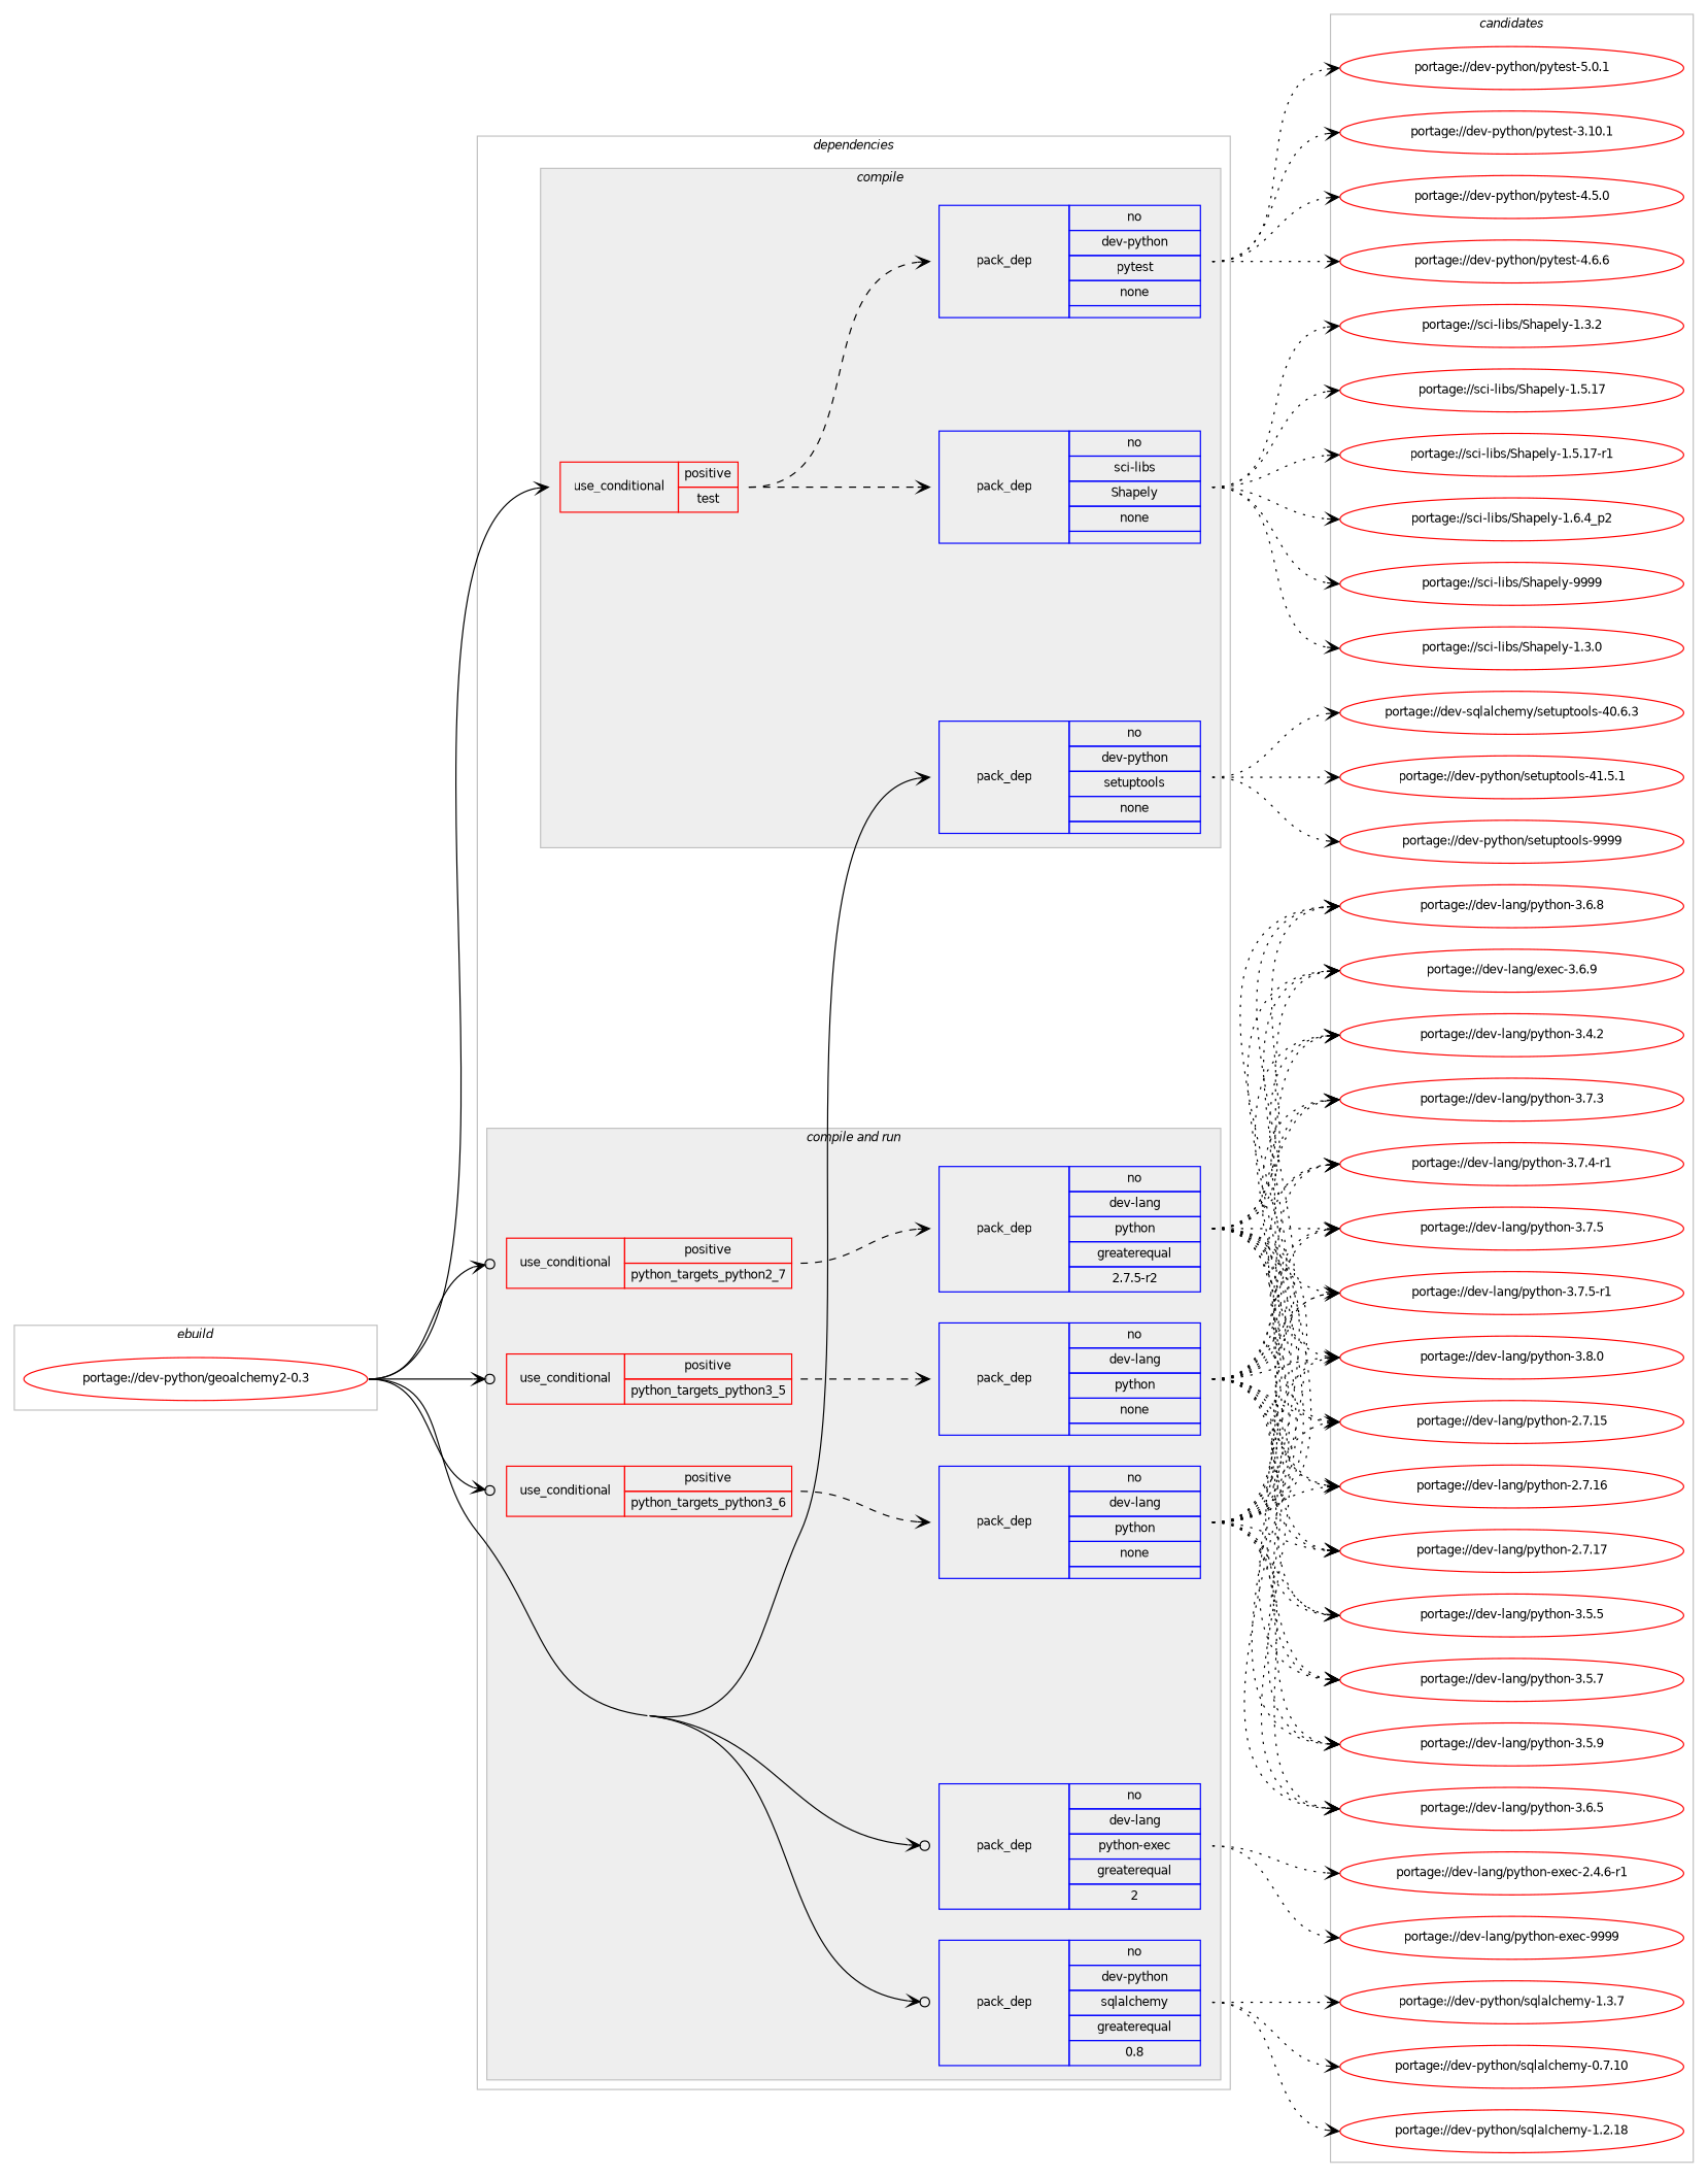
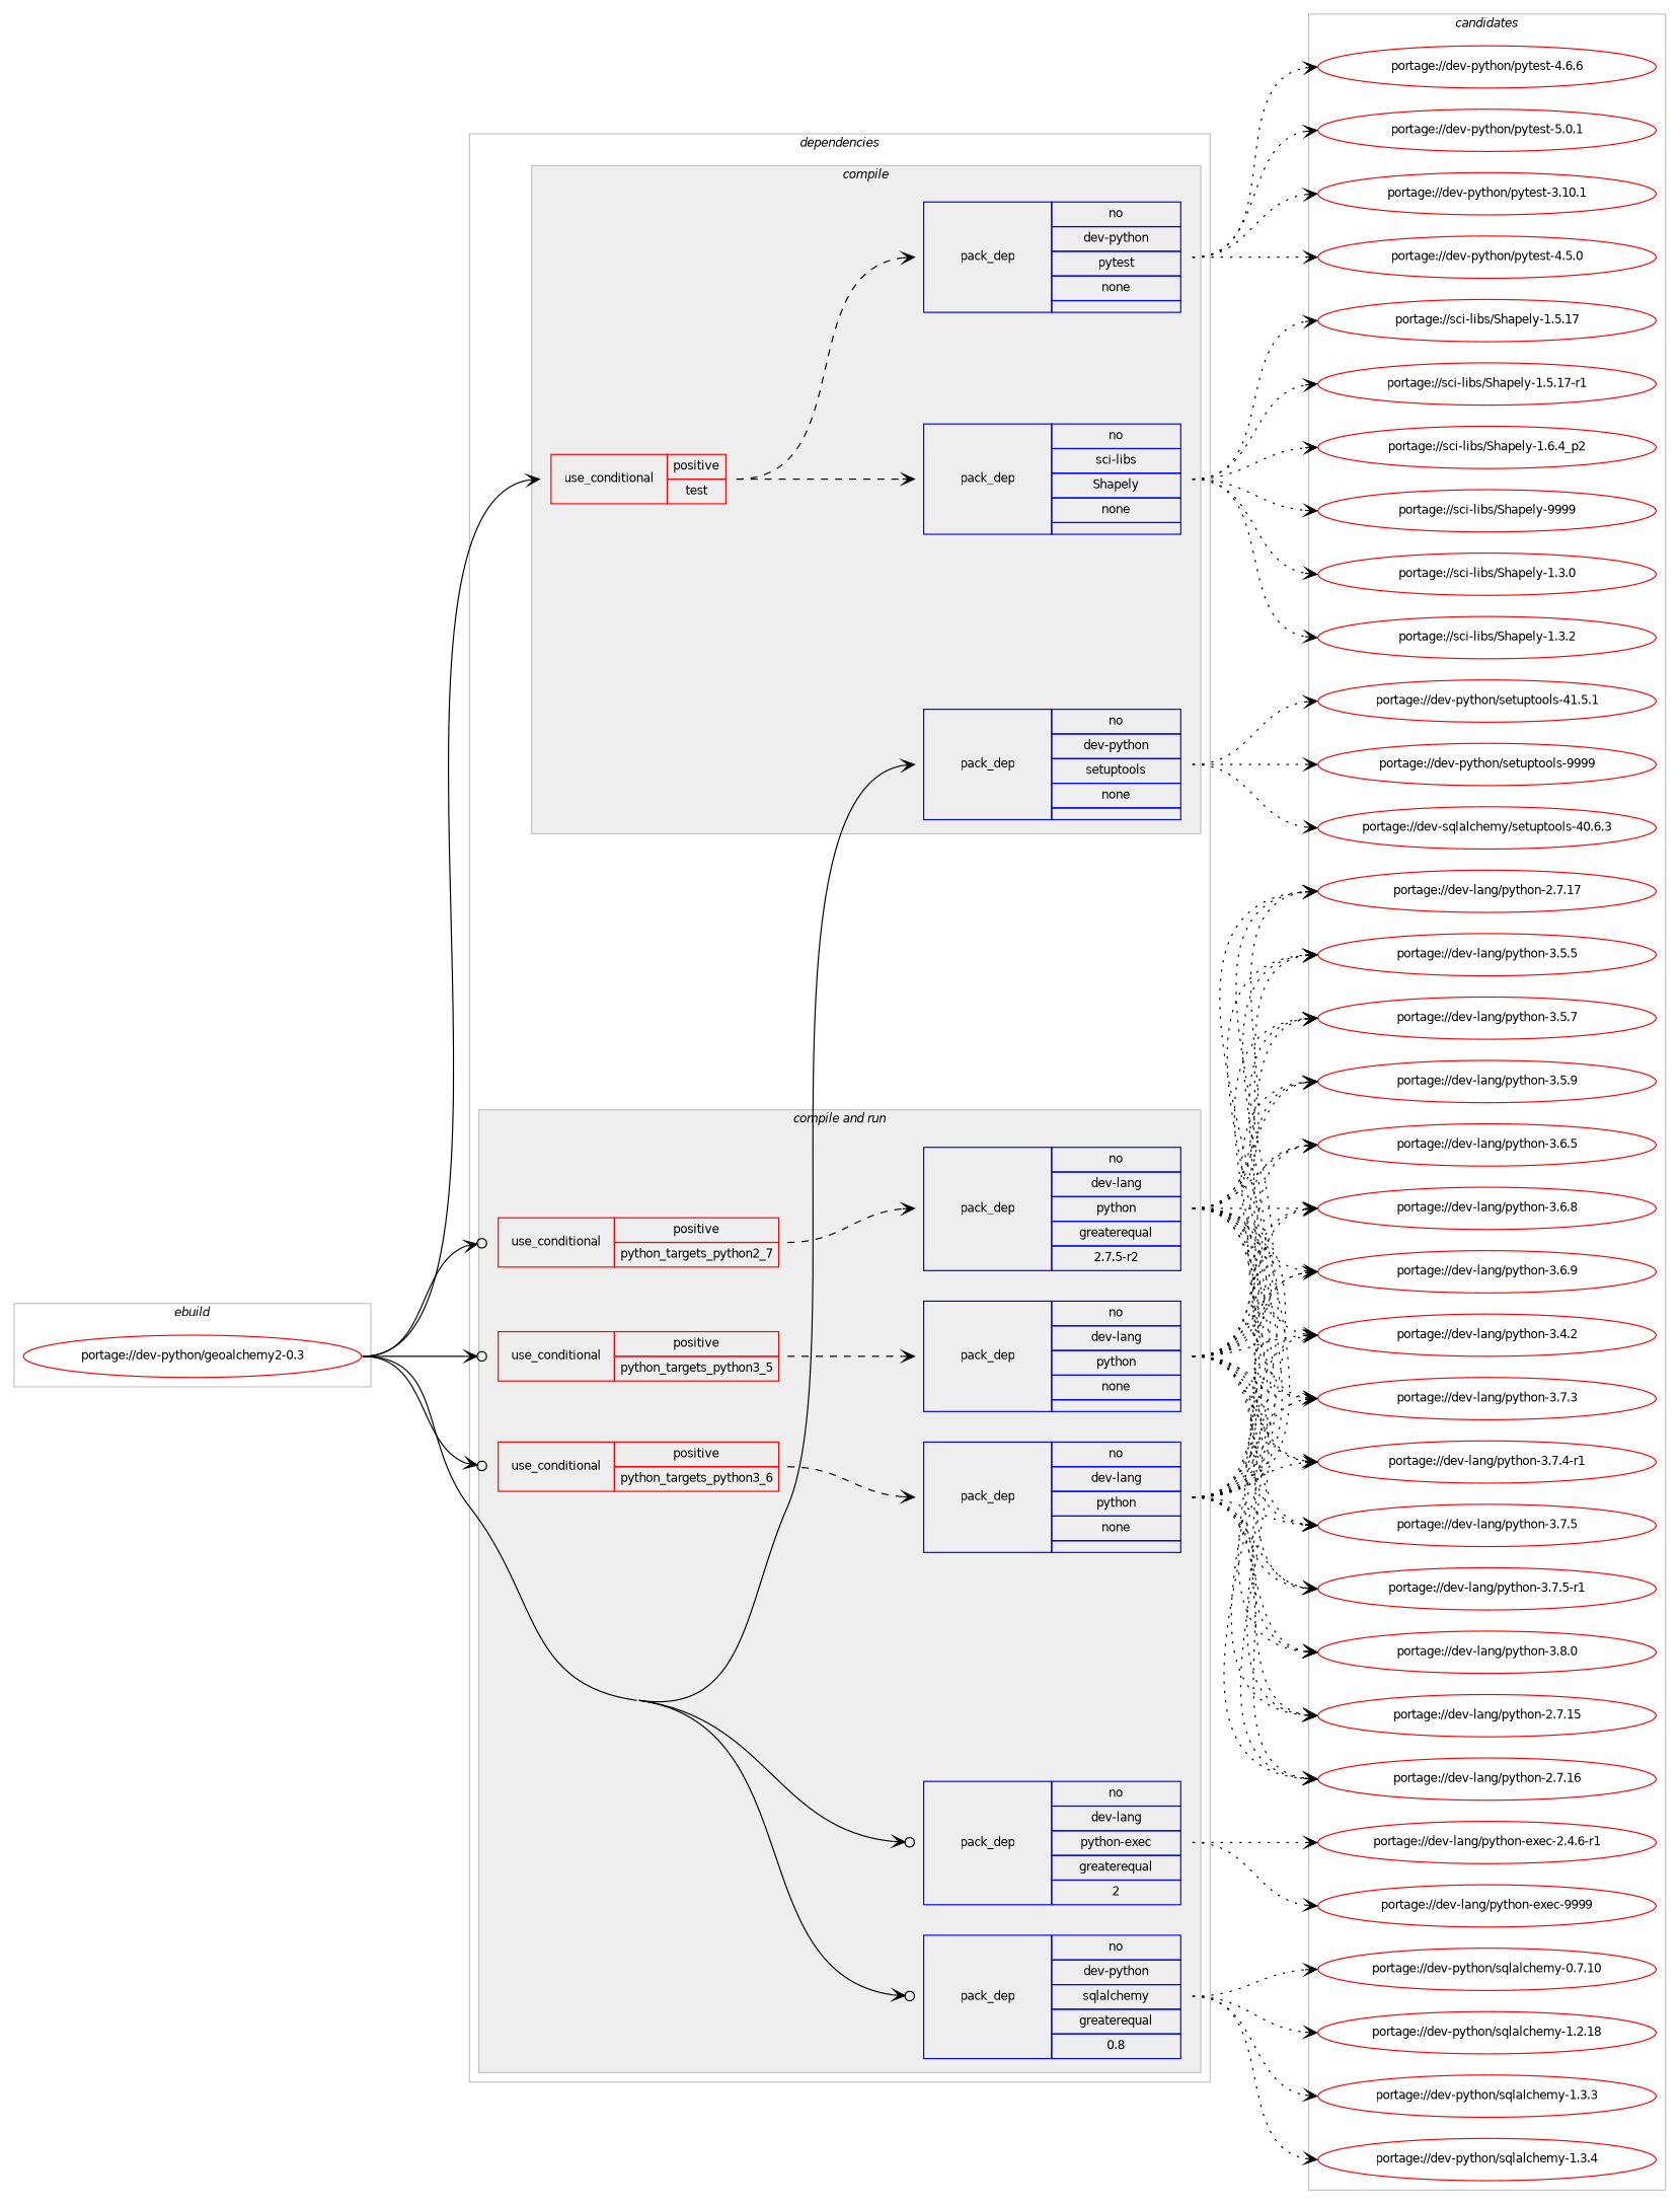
  digraph {
    compound=true
    concentrate=true
    fontname=Helvetica
    fontsize=10
    newrank=true
    rankdir=LR
    ranksep=1.5
    node [color=red fontname=Helvetica fontsize=10]
    edge [arrowhead=vee headport=w style=dotted tailport=e weight=100]
    n1 [label="portage://dev-python/geoalchemy2-0.3" width=4]
    n2 [color=blue label=<<TABLE BORDER="0" CELLBORDER="1" CELLSPACING="0" CELLPADDING="4" WIDTH="220"><TR><TD ROWSPAN="6" CELLPADDING="30">pack_dep</TD></TR><TR><TD WIDTH="110">no</TD></TR><TR><TD>sci-libs</TD></TR><TR><TD>Shapely</TD></TR><TR><TD>none</TD></TR><TR><TD></TD></TR></TABLE>> shape=none]
    n3 [color=blue label=<<TABLE BORDER="0" CELLBORDER="1" CELLSPACING="0" CELLPADDING="4" WIDTH="220"><TR><TD ROWSPAN="6" CELLPADDING="30">pack_dep</TD></TR><TR><TD WIDTH="110">no</TD></TR><TR><TD>dev-python</TD></TR><TR><TD>pytest</TD></TR><TR><TD>none</TD></TR><TR><TD></TD></TR></TABLE>> shape=none]
    n4 [label=<<TABLE BORDER="0" CELLBORDER="1" CELLSPACING="0" CELLPADDING="4"><TR><TD ROWSPAN="3" CELLPADDING="10">use_conditional</TD></TR><TR><TD>positive</TD></TR><TR><TD>test</TD></TR></TABLE>> shape=none]
    n5 [color=blue label=<<TABLE BORDER="0" CELLBORDER="1" CELLSPACING="0" CELLPADDING="4" WIDTH="220"><TR><TD ROWSPAN="6" CELLPADDING="30">pack_dep</TD></TR><TR><TD WIDTH="110">no</TD></TR><TR><TD>dev-python</TD></TR><TR><TD>setuptools</TD></TR><TR><TD>none</TD></TR><TR><TD></TD></TR></TABLE>> shape=none]
    n6 [color=blue label=<<TABLE BORDER="0" CELLBORDER="1" CELLSPACING="0" CELLPADDING="4" WIDTH="220"><TR><TD ROWSPAN="6" CELLPADDING="30">pack_dep</TD></TR><TR><TD WIDTH="110">no</TD></TR><TR><TD>dev-lang</TD></TR><TR><TD>python</TD></TR><TR><TD>greaterequal</TD></TR><TR><TD>2.7.5-r2</TD></TR></TABLE>> shape=none]
    n7 [label=<<TABLE BORDER="0" CELLBORDER="1" CELLSPACING="0" CELLPADDING="4"><TR><TD ROWSPAN="3" CELLPADDING="10">use_conditional</TD></TR><TR><TD>positive</TD></TR><TR><TD>python_targets_python2_7</TD></TR></TABLE>> shape=none]
    n8 [color=blue label=<<TABLE BORDER="0" CELLBORDER="1" CELLSPACING="0" CELLPADDING="4" WIDTH="220"><TR><TD ROWSPAN="6" CELLPADDING="30">pack_dep</TD></TR><TR><TD WIDTH="110">no</TD></TR><TR><TD>dev-lang</TD></TR><TR><TD>python</TD></TR><TR><TD>none</TD></TR><TR><TD></TD></TR></TABLE>> shape=none]
    n9 [label=<<TABLE BORDER="0" CELLBORDER="1" CELLSPACING="0" CELLPADDING="4"><TR><TD ROWSPAN="3" CELLPADDING="10">use_conditional</TD></TR><TR><TD>positive</TD></TR><TR><TD>python_targets_python3_5</TD></TR></TABLE>> shape=none]
    n10 [color=blue label=<<TABLE BORDER="0" CELLBORDER="1" CELLSPACING="0" CELLPADDING="4" WIDTH="220"><TR><TD ROWSPAN="6" CELLPADDING="30">pack_dep</TD></TR><TR><TD WIDTH="110">no</TD></TR><TR><TD>dev-lang</TD></TR><TR><TD>python</TD></TR><TR><TD>none</TD></TR><TR><TD></TD></TR></TABLE>> shape=none]
    n11 [label=<<TABLE BORDER="0" CELLBORDER="1" CELLSPACING="0" CELLPADDING="4"><TR><TD ROWSPAN="3" CELLPADDING="10">use_conditional</TD></TR><TR><TD>positive</TD></TR><TR><TD>python_targets_python3_6</TD></TR></TABLE>> shape=none]
    n12 [color=blue label=<<TABLE BORDER="0" CELLBORDER="1" CELLSPACING="0" CELLPADDING="4" WIDTH="220"><TR><TD ROWSPAN="6" CELLPADDING="30">pack_dep</TD></TR><TR><TD WIDTH="110">no</TD></TR><TR><TD>dev-lang</TD></TR><TR><TD>python-exec</TD></TR><TR><TD>greaterequal</TD></TR><TR><TD>2</TD></TR></TABLE>> shape=none]
    n13 [color=blue label=<<TABLE BORDER="0" CELLBORDER="1" CELLSPACING="0" CELLPADDING="4" WIDTH="220"><TR><TD ROWSPAN="6" CELLPADDING="30">pack_dep</TD></TR><TR><TD WIDTH="110">no</TD></TR><TR><TD>dev-python</TD></TR><TR><TD>sqlalchemy</TD></TR><TR><TD>greaterequal</TD></TR><TR><TD>0.8</TD></TR></TABLE>> shape=none]
    n14 [label="portage://sci-libs/Shapely-1.3.0" width=4]
    n15 [label="portage://sci-libs/Shapely-1.3.2" width=4]
    n16 [label="portage://sci-libs/Shapely-1.5.17" width=4]
    n17 [label="portage://sci-libs/Shapely-1.5.17-r1" width=4]
    n18 [label="portage://sci-libs/Shapely-1.6.4_p2" width=4]
    n19 [label="portage://sci-libs/Shapely-9999" width=4]
    n20 [label="portage://dev-python/pytest-3.10.1" width=4]
    n21 [label="portage://dev-python/pytest-4.5.0" width=4]
    n22 [label="portage://dev-python/pytest-4.6.6" width=4]
    n23 [label="portage://dev-python/pytest-5.0.1" width=4]
    n24 [label="portage://dev-sqlalchemy/setuptools-40.6.3" width=4]
    n25 [label="portage://dev-python/setuptools-41.5.1" width=4]
    n26 [label="portage://dev-python/setuptools-9999" width=4]
    n27 [label="portage://dev-lang/python-2.7.15" width=4]
    n28 [label="portage://dev-lang/python-2.7.16" width=4]
    n29 [label="portage://dev-lang/python-2.7.17" width=4]
    n30 [label="portage://dev-lang/python-3.5.5" width=4]
    n31 [label="portage://dev-lang/python-3.5.7" width=4]
    n32 [label="portage://dev-lang/python-3.5.9" width=4]
    n33 [label="portage://dev-lang/python-3.6.5" width=4]
    n34 [label="portage://dev-lang/python-3.6.8" width=4]
-   n35 [label="portage://dev-lang/exec-3.6.9" width=4]
+   n35 [label="portage://dev-lang/python-3.6.9" width=4]
    n36 [label="portage://dev-lang/python-3.4.2" width=4]
    n37 [label="portage://dev-lang/python-3.7.3" width=4]
    n38 [label="portage://dev-lang/python-3.7.4-r1" width=4]
    n39 [label="portage://dev-lang/python-3.7.5" width=4]
    n40 [label="portage://dev-lang/python-3.7.5-r1" width=4]
    n41 [label="portage://dev-lang/python-3.8.0" width=4]
    n42 [label="portage://dev-lang/python-exec-2.4.6-r1" width=4]
    n43 [label="portage://dev-lang/python-exec-9999" width=4]
    n44 [label="portage://dev-python/sqlalchemy-0.7.10" width=4]
    n45 [label="portage://dev-python/sqlalchemy-1.2.18" width=4]
-   n46 [label="portage://dev-python/sqlalchemy-1.3.7" width=4]
+   n46 [label="portage://dev-python/sqlalchemy-1.3.3" width=4]
+   n47 [label="portage://dev-python/sqlalchemy-1.3.4" width=4]
    subgraph cluster_1 {
      color=gray
      label=<<i>ebuild</i>>
      rank=same
      n1
    }
    subgraph cluster_2 {
      color=gray
      label=<<i>dependencies</i>>
      subgraph cluster_3 {
        color=gray
        fillcolor="#eeeeee"
        label=<<i>compile</i>>
        style=filled
        subgraph sub_4 {
          color=gray
          fillcolor="#eeeeee"
          label=<<i>compile</i>>
          style=filled
          n4
          subgraph sub_5 {
            color=gray
            fillcolor="#eeeeee"
            label=<<i>compile</i>>
            style=filled
            n2
          }
          subgraph sub_6 {
            color=gray
            fillcolor="#eeeeee"
            label=<<i>compile</i>>
            style=filled
            n3
          }
        }
        subgraph sub_7 {
          color=gray
          fillcolor="#eeeeee"
          label=<<i>compile</i>>
          style=filled
          n5
        }
      }
      subgraph cluster_8 {
        color=gray
        fillcolor="#eeeeee"
        label=<<i>compile and run</i>>
        style=filled
        subgraph sub_9 {
          color=gray
          fillcolor="#eeeeee"
          label=<<i>compile and run</i>>
          style=filled
          n7
          subgraph sub_10 {
            color=gray
            fillcolor="#eeeeee"
            label=<<i>compile and run</i>>
            style=filled
            n6
          }
        }
        subgraph sub_11 {
          color=gray
          fillcolor="#eeeeee"
          label=<<i>compile and run</i>>
          style=filled
          n9
          subgraph sub_12 {
            color=gray
            fillcolor="#eeeeee"
            label=<<i>compile and run</i>>
            style=filled
            n8
          }
        }
        subgraph sub_13 {
          color=gray
          fillcolor="#eeeeee"
          label=<<i>compile and run</i>>
          style=filled
          n11
          subgraph sub_14 {
            color=gray
            fillcolor="#eeeeee"
            label=<<i>compile and run</i>>
            style=filled
            n10
          }
        }
        subgraph sub_15 {
          color=gray
          fillcolor="#eeeeee"
          label=<<i>compile and run</i>>
          style=filled
          n12
        }
        subgraph sub_16 {
          color=gray
          fillcolor="#eeeeee"
          label=<<i>compile and run</i>>
          style=filled
          n13
        }
      }
      subgraph cluster_17 {
        color=gray
        fillcolor="#eeeeee"
        label=<<i>run</i>>
        style=filled
      }
    }
    subgraph cluster_18 {
      color=gray
      label=<<i>candidates</i>>
      rank=same
      subgraph sub_19 {
        color=black
        label=<<i>candidates</i>>
        nodesep=1
        rank=same
        n14
        n15
        n16
        n17
        n18
        n19
      }
      subgraph sub_20 {
        color=black
        label=<<i>candidates</i>>
        nodesep=1
        rank=same
        n20
        n21
        n22
        n23
      }
      subgraph sub_21 {
        color=black
        label=<<i>candidates</i>>
        nodesep=1
        rank=same
        n24
        n25
        n26
      }
      subgraph sub_22 {
        color=black
        label=<<i>candidates</i>>
        nodesep=1
        rank=same
        n27
        n28
        n29
        n30
        n31
        n32
        n33
        n34
        n35
        n36
        n37
        n38
        n39
        n40
        n41
      }
      subgraph sub_23 {
        color=black
        label=<<i>candidates</i>>
        nodesep=1
        rank=same
        n27
        n28
        n29
        n30
        n31
        n32
        n33
        n34
        n35
        n36
        n37
        n38
        n39
        n40
        n41
      }
      subgraph sub_24 {
        color=black
        label=<<i>candidates</i>>
        nodesep=1
        rank=same
        n27
        n28
        n29
        n30
        n31
        n32
        n33
        n34
        n35
        n36
        n37
        n38
        n39
        n40
        n41
      }
      subgraph sub_25 {
        color=black
        label=<<i>candidates</i>>
        nodesep=1
        rank=same
        n42
        n43
      }
      subgraph sub_26 {
        color=black
        label=<<i>candidates</i>>
        nodesep=1
        rank=same
        n44
        n45
        n46
+       n47
      }
    }
    n1 -> n4 [style=solid weight=20]
    n1 -> n5 [style=solid weight=20]
    n1 -> n7 [arrowhead=odotvee style=solid weight=20]
    n1 -> n9 [arrowhead=odotvee style=solid weight=20]
    n1 -> n11 [arrowhead=odotvee style=solid weight=20]
    n1 -> n12 [arrowhead=odotvee style=solid weight=20]
    n1 -> n13 [arrowhead=odotvee style=solid weight=20]
    n2 -> n14
    n2 -> n15
    n2 -> n16
    n2 -> n17
    n2 -> n18
    n2 -> n19
    n3 -> n20
    n3 -> n21
    n3 -> n22
    n3 -> n23
    n4 -> n2 [style=dashed weight=20]
    n4 -> n3 [style=dashed weight=20]
    n5 -> n24
    n5 -> n25
    n5 -> n26
    n6 -> n27
    n6 -> n28
    n6 -> n29
    n6 -> n30
    n6 -> n31
    n6 -> n32
    n6 -> n33
    n6 -> n34
    n6 -> n35
    n6 -> n36
    n6 -> n37
    n6 -> n38
    n6 -> n39
    n6 -> n40
    n6 -> n41
    n7 -> n6 [style=dashed weight=20]
    n8 -> n27
    n8 -> n28
    n8 -> n29
    n8 -> n30
    n8 -> n31
    n8 -> n32
    n8 -> n33
    n8 -> n34
    n8 -> n35
    n8 -> n36
    n8 -> n37
    n8 -> n38
    n8 -> n39
    n8 -> n40
    n8 -> n41
    n9 -> n8 [style=dashed weight=20]
    n10 -> n27
    n10 -> n28
    n10 -> n29
    n10 -> n30
    n10 -> n31
    n10 -> n32
    n10 -> n33
    n10 -> n34
    n10 -> n35
    n10 -> n36
    n10 -> n37
    n10 -> n38
    n10 -> n39
    n10 -> n40
    n10 -> n41
    n11 -> n10 [style=dashed weight=20]
    n12 -> n42
    n12 -> n43
    n13 -> n44
    n13 -> n45
    n13 -> n46
+   n13 -> n47
  }
